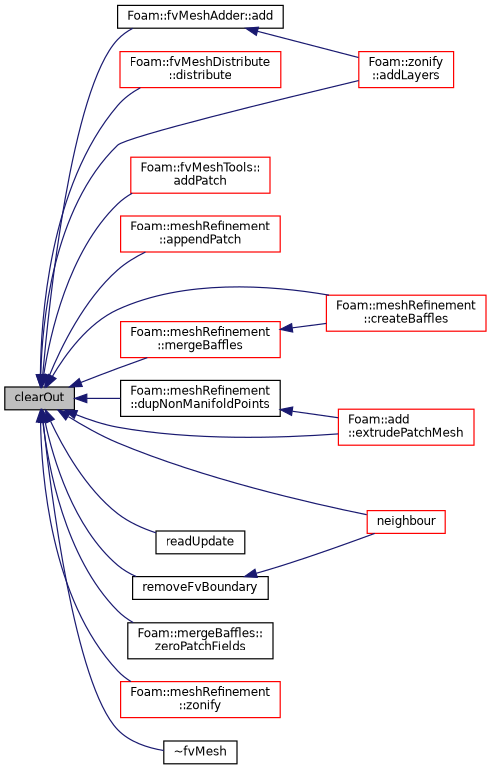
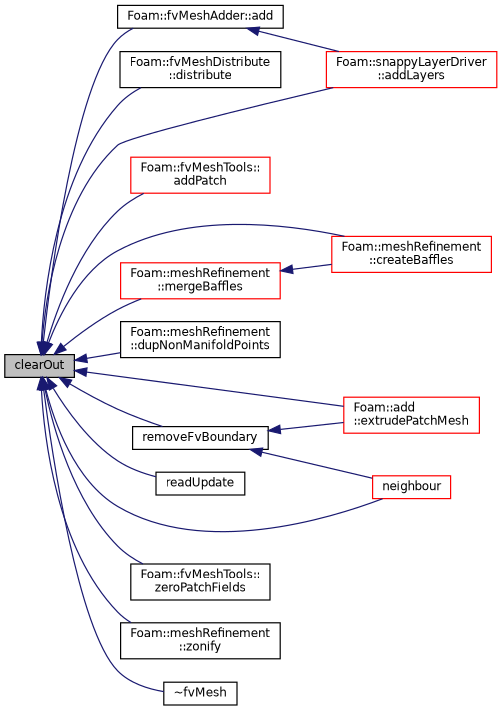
  digraph {
    rankdir=LR
    node [color=red fontname=Helvetica fontsize=10 shape=record]
    edge [color=midnightblue dir=back fontname=Helvetica fontsize=10 labelfontname=Helvetica labelfontsize=10 style=solid]
    n1 [color=black fillcolor=grey75 fontcolor=black height=0.2 label=clearOut style=filled width=0.4]
    n2 [color=black height=0.2 label="Foam::fvMeshAdder::add" width=0.4]
-   n3 [height=0.2 label="Foam::fvMeshDistribute\l::distribute" width=0.4]
-   n4 [height=0.2 label="Foam::zonify\l::addLayers" width=0.4]
+   n3 [color=black height=0.2 label="Foam::fvMeshDistribute\l::distribute" width=0.4]
+   n4 [height=0.2 label="Foam::snappyLayerDriver\l::addLayers" width=0.4]
    n5 [height=0.2 label="Foam::fvMeshTools::\laddPatch" width=0.4]
-   n6 [height=0.2 label="Foam::meshRefinement\l::appendPatch" width=0.4]
    n7 [height=0.2 label="Foam::meshRefinement\l::createBaffles" width=0.4]
    n8 [height=0.2 label="Foam::meshRefinement\l::mergeBaffles" width=0.4]
    n9 [color=black height=0.2 label="Foam::meshRefinement\l::dupNonManifoldPoints" width=0.4]
    n10 [height=0.2 label="Foam::add\l::extrudePatchMesh" width=0.4]
    n11 [height=0.2 label=neighbour width=0.4]
    n12 [color=black height=0.2 label=readUpdate width=0.4]
    n13 [color=black height=0.2 label=removeFvBoundary width=0.4]
-   n14 [color=black height=0.2 label="Foam::mergeBaffles::\lzeroPatchFields" width=0.4]
-   n15 [height=0.2 label="Foam::meshRefinement\l::zonify" width=0.4]
+   n14 [color=black height=0.2 label="Foam::fvMeshTools::\lzeroPatchFields" width=0.4]
+   n15 [color=black height=0.2 label="Foam::meshRefinement\l::zonify" width=0.4]
    n16 [color=black height=0.2 label="~fvMesh" width=0.4]
    n1 -> n2
    n1 -> n3
    n1 -> n4
    n1 -> n5
-   n1 -> n6
    n1 -> n7
    n1 -> n8
    n1 -> n9
    n1 -> n10
    n1 -> n11
    n1 -> n12
    n1 -> n13
    n1 -> n14
    n1 -> n15
    n1 -> n16
    n2 -> n4
    n8 -> n7
-   n9 -> n10
+   n13 -> n10
    n13 -> n11
  }
